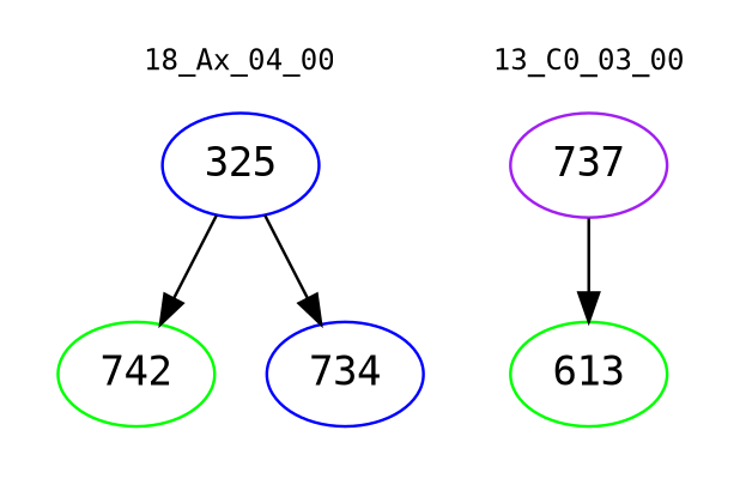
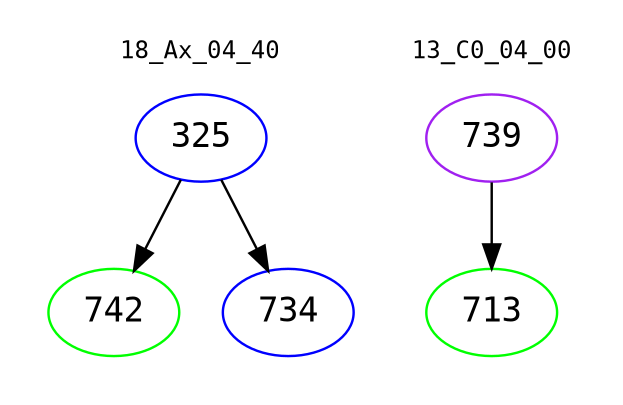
  digraph {
    fontname="DejaVu Sans Mono"
    node [color=blue fontname="DejaVu Sans Mono"]
    edge [color=black fontname="DejaVu Sans Mono"]
    n1 [label=325]
    n2 [color=green label=742]
    n3 [label=734]
-   n4 [color=purple label=737]
-   n5 [color=green label=613]
+   n4 [color=purple label=739]
+   n5 [color=green label=713]
    subgraph cluster_1 {
      color=white
      fontsize=10
-     label="18_Ax_04_00"
+     label="18_Ax_04_40"
      n1
      n2
      n3
    }
    subgraph cluster_2 {
      color=white
      fontsize=10
-     label="13_C0_03_00"
+     label="13_C0_04_00"
      n4
      n5
    }
    n1 -> n2
    n1 -> n3
    n4 -> n5
  }
